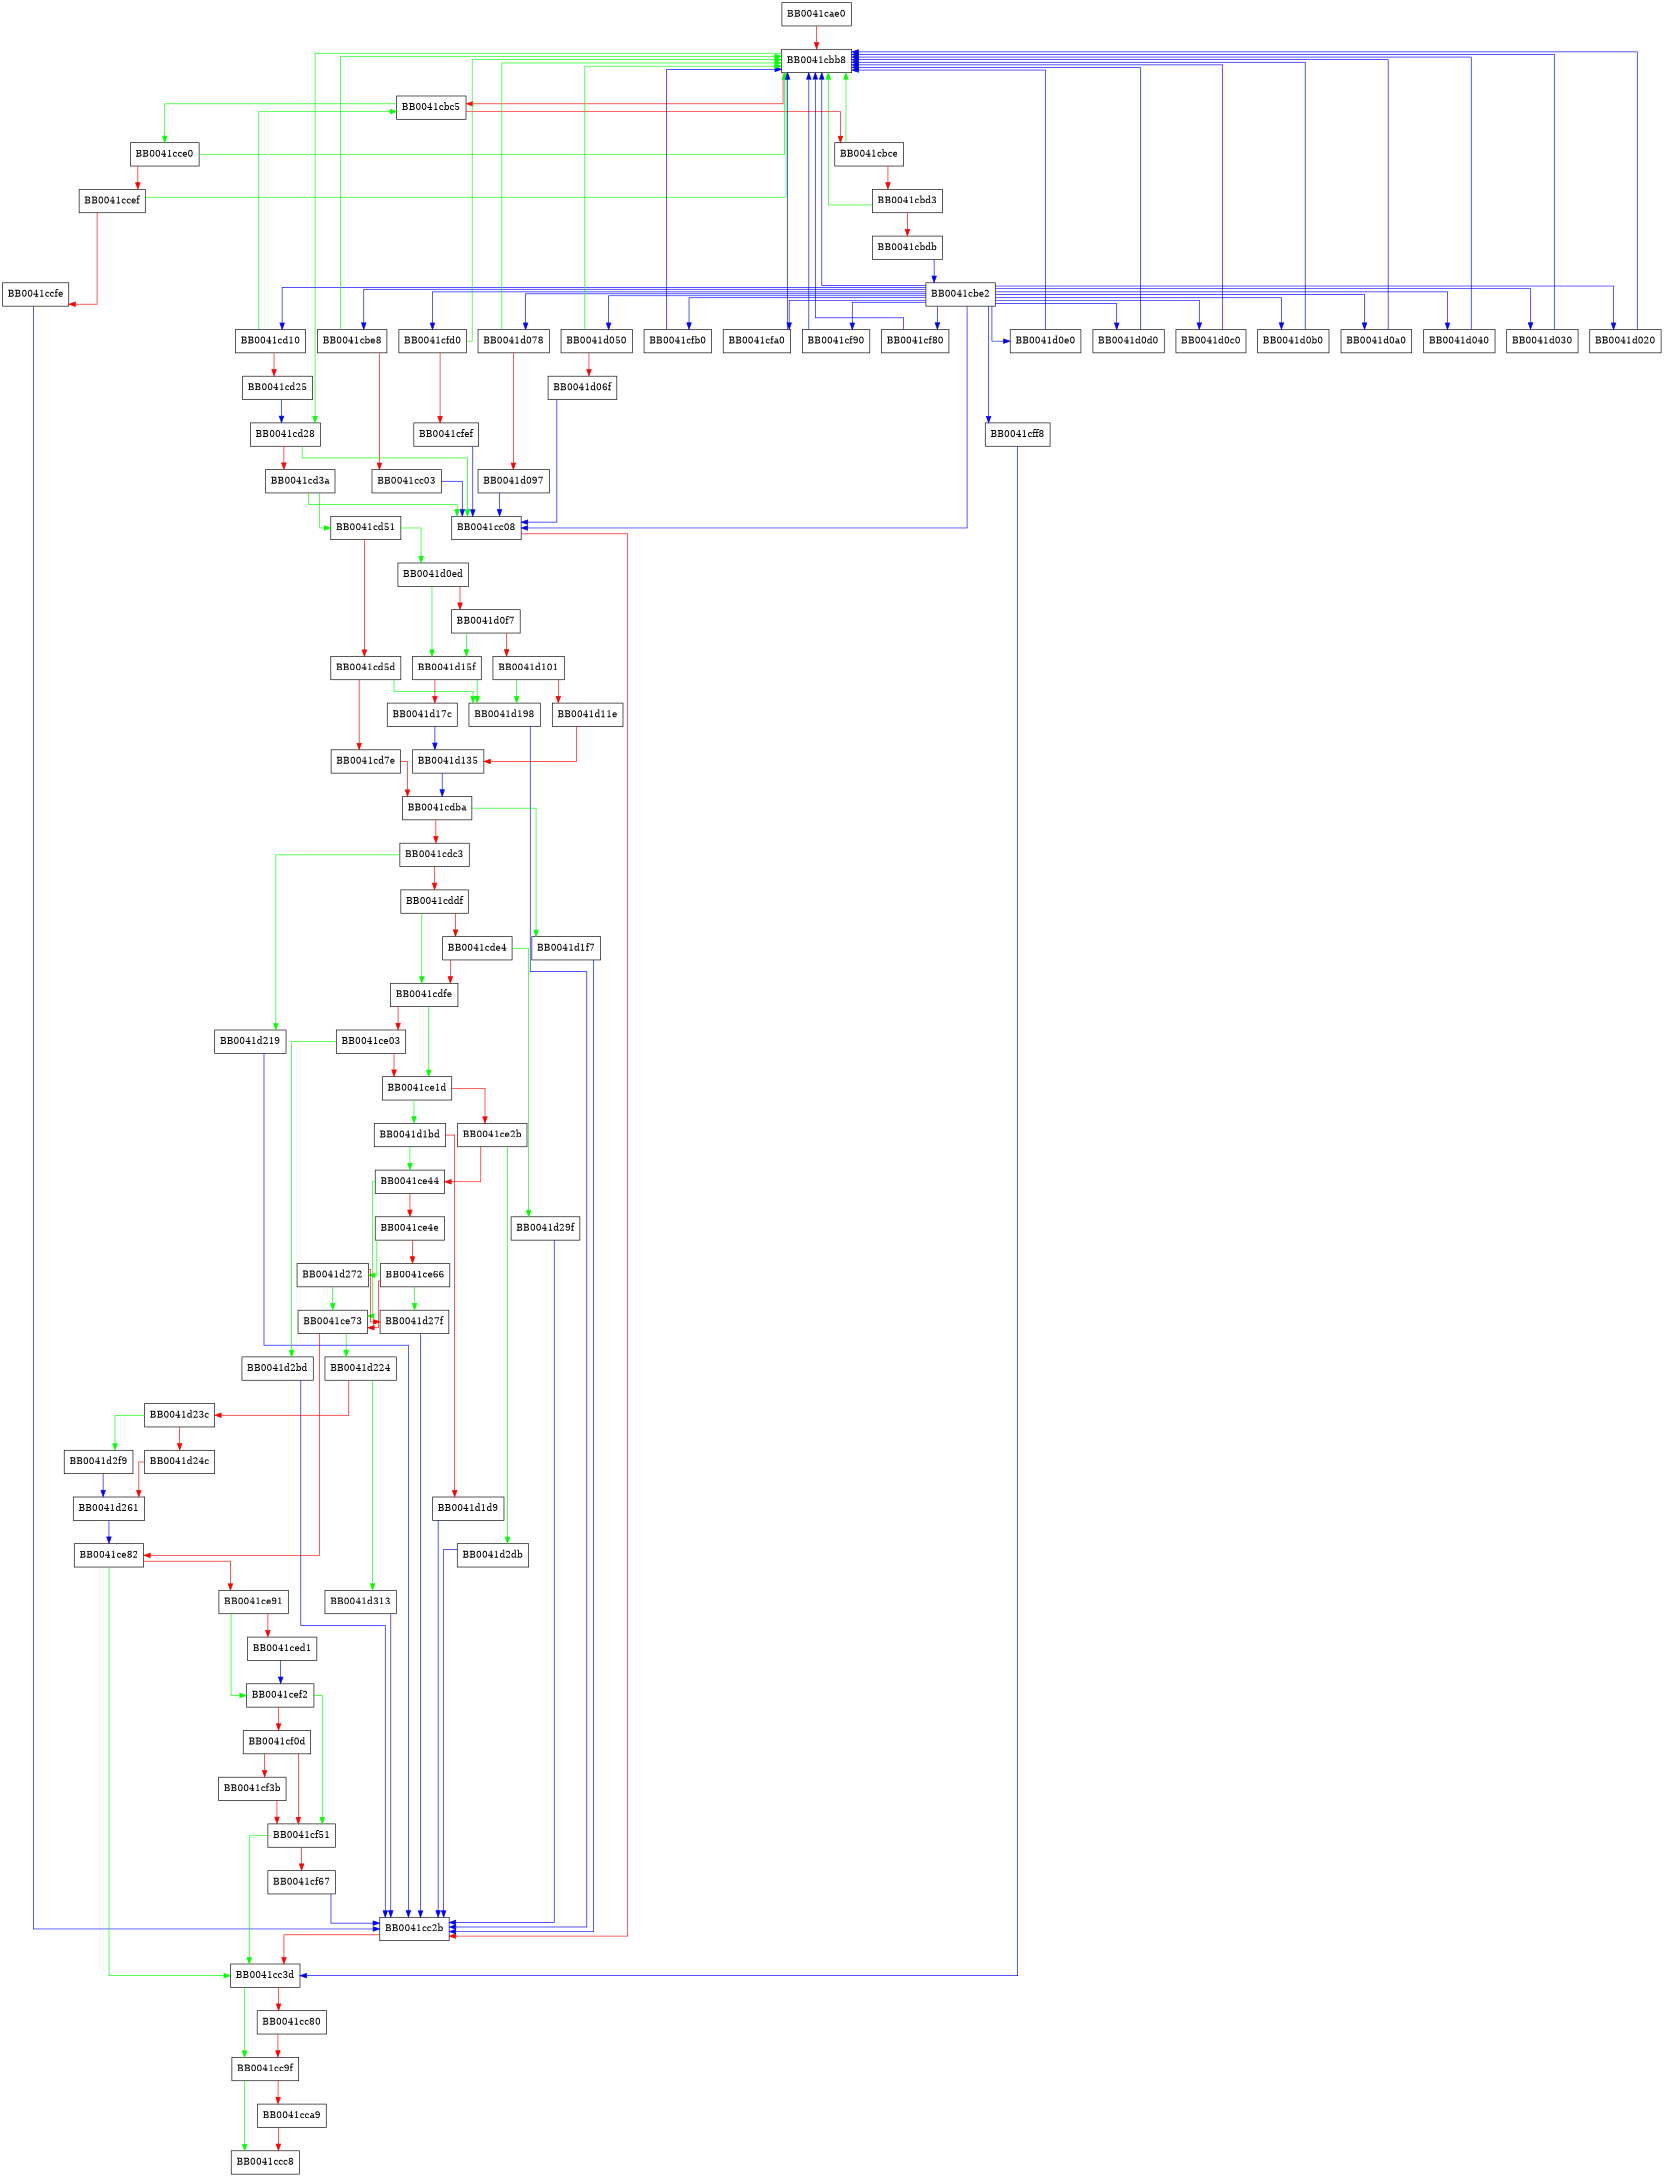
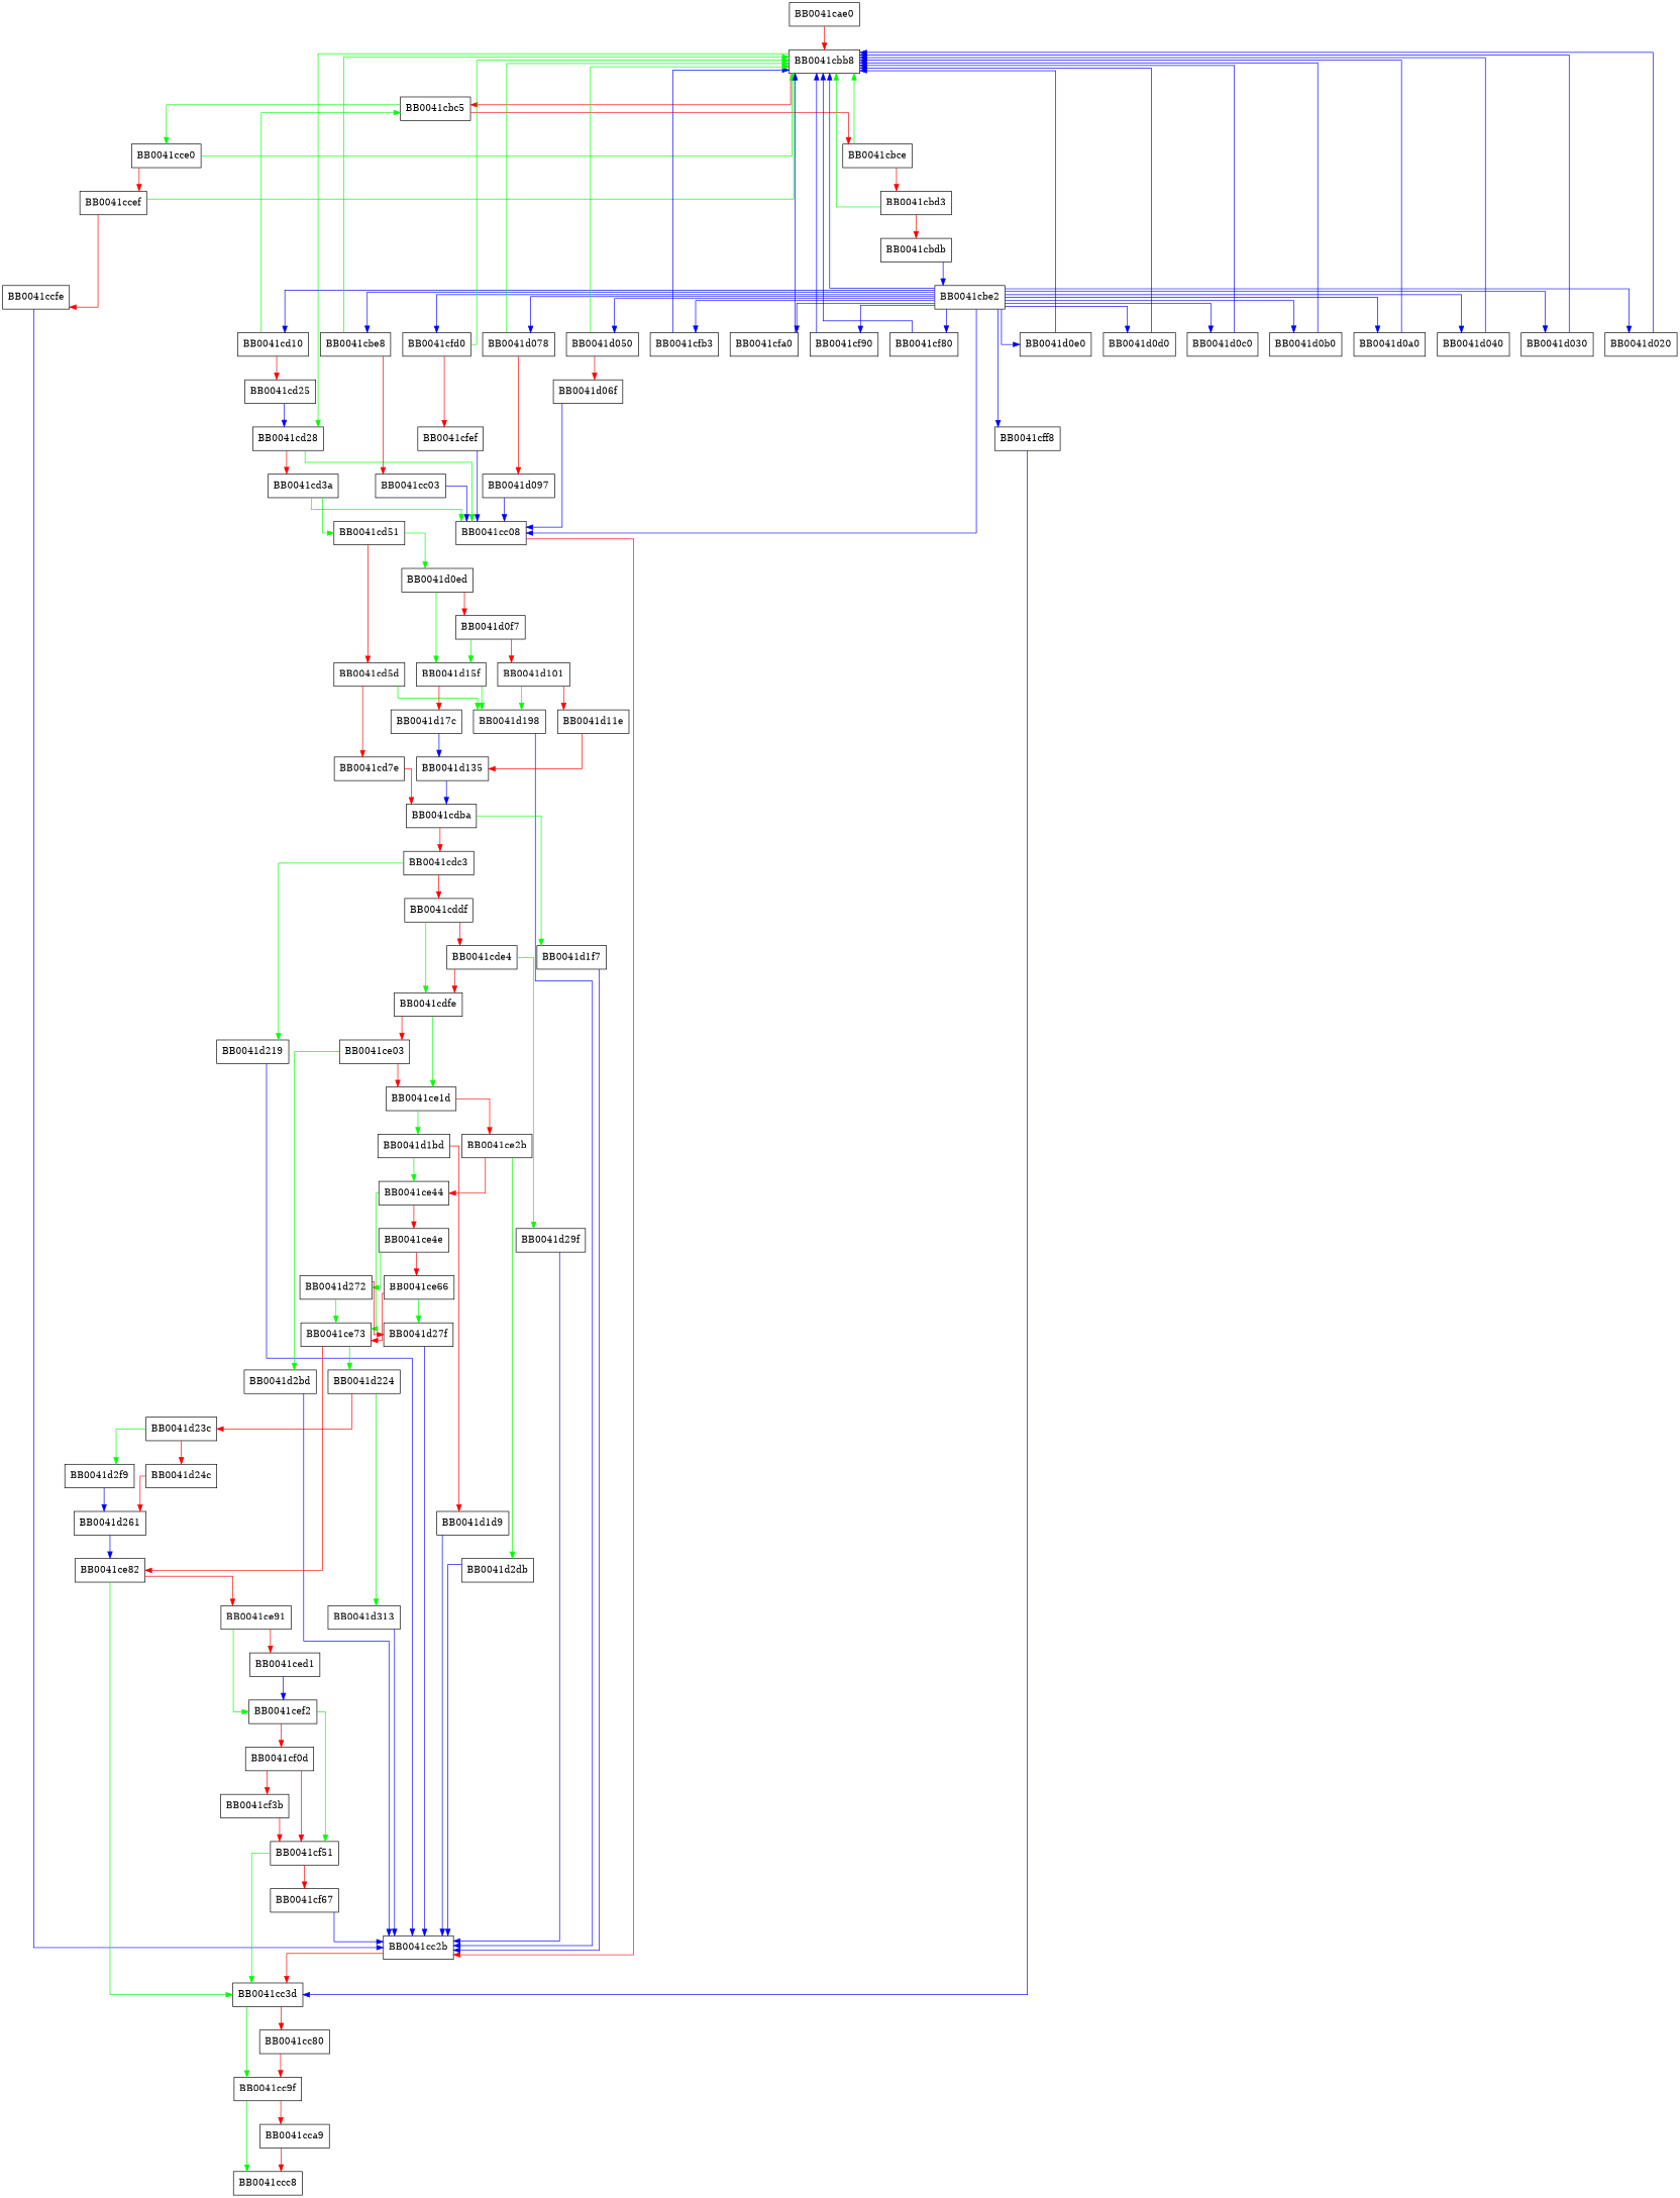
  digraph {
    splines=ortho
    node [shape=box]
    edge [color=blue]
    BB0041cae0
    BB0041cbb8
    BB0041cd28
    BB0041cbc5
    BB0041cc08
    BB0041cd3a
    BB0041cce0
    BB0041cbce
    BB0041cc2b
    BB0041cd51
    BB0041ccef
    BB0041cbd3
    BB0041ccfe
    BB0041cbdb
    BB0041cbe2
    BB0041cff8
    BB0041cbe8
    BB0041cfd0
-   BB0041cfb0
+   BB0041cfb0 [label=BB0041cfb3]
    BB0041cfa0
    BB0041cf90
    BB0041cf80
    BB0041cd10
    BB0041d0e0
    BB0041d0d0
    BB0041d0c0
    BB0041d0b0
    BB0041d0a0
    BB0041d078
    BB0041d050
    BB0041d040
    BB0041d030
    BB0041d020
    BB0041cc3d
    BB0041cc03
    BB0041cfef
    BB0041cd25
    BB0041d097
    BB0041d06f
    BB0041cc9f
    BB0041cc80
    BB0041ccc8
    BB0041cca9
    BB0041d0ed
    BB0041cd5d
    BB0041d15f
    BB0041d0f7
    BB0041d198
    BB0041cd7e
    BB0041d17c
    BB0041d101
    BB0041cdba
    BB0041d1f7
    BB0041cdc3
    BB0041d219
    BB0041cddf
    BB0041cdfe
    BB0041cde4
    BB0041ce1d
    BB0041ce03
    BB0041d29f
    BB0041d1bd
    BB0041ce2b
    BB0041d2bd
    BB0041ce44
    BB0041d1d9
    BB0041d2db
    BB0041ce73
    BB0041ce4e
    BB0041d224
    BB0041ce82
    BB0041d272
    BB0041ce66
    BB0041d313
    BB0041d23c
    BB0041ce91
    BB0041d27f
    BB0041d2f9
    BB0041d24c
    BB0041cef2
    BB0041ced1
    BB0041cf51
    BB0041cf0d
    BB0041cf67
    BB0041cf3b
    BB0041d135
    BB0041d11e
    BB0041d261
    BB0041cae0 -> BB0041cbb8 [color=red]
    BB0041cbb8 -> BB0041cd28 [color=green]
    BB0041cbb8 -> BB0041cbc5 [color=red]
    BB0041cd28 -> BB0041cc08 [color=green]
    BB0041cd28 -> BB0041cd3a [color=red]
    BB0041cbc5 -> BB0041cce0 [color=green]
    BB0041cbc5 -> BB0041cbce [color=red]
    BB0041cc08 -> BB0041cc2b [color=red]
    BB0041cd3a -> BB0041cc08 [color=green]
    BB0041cd3a -> BB0041cd51 [color=green]
    BB0041cce0 -> BB0041cbb8 [color=green]
    BB0041cce0 -> BB0041ccef [color=red]
    BB0041cbce -> BB0041cbb8 [color=green]
    BB0041cbce -> BB0041cbd3 [color=red]
    BB0041cc2b -> BB0041cc3d [color=red]
    BB0041cd51 -> BB0041d0ed [color=green]
    BB0041cd51 -> BB0041cd5d [color=red]
    BB0041ccef -> BB0041cbb8 [color=green]
    BB0041ccef -> BB0041ccfe [color=red]
    BB0041cbd3 -> BB0041cbb8 [color=green]
    BB0041cbd3 -> BB0041cbdb [color=red]
    BB0041ccfe -> BB0041cc2b
    BB0041cbdb -> BB0041cbe2
    BB0041cbe2 -> BB0041cbb8
    BB0041cbe2 -> BB0041cc08
    BB0041cbe2 -> BB0041cff8
    BB0041cbe2 -> BB0041cbe8
    BB0041cbe2 -> BB0041cfd0
    BB0041cbe2 -> BB0041cfb0
    BB0041cbe2 -> BB0041cfa0
    BB0041cbe2 -> BB0041cf90
    BB0041cbe2 -> BB0041cf80
    BB0041cbe2 -> BB0041cd10
    BB0041cbe2 -> BB0041d0e0
    BB0041cbe2 -> BB0041d0d0
    BB0041cbe2 -> BB0041d0c0
    BB0041cbe2 -> BB0041d0b0
    BB0041cbe2 -> BB0041d0a0
    BB0041cbe2 -> BB0041d078
    BB0041cbe2 -> BB0041d050
    BB0041cbe2 -> BB0041d040
    BB0041cbe2 -> BB0041d030
    BB0041cbe2 -> BB0041d020
    BB0041cff8 -> BB0041cc3d
    BB0041cbe8 -> BB0041cbb8 [color=green]
    BB0041cbe8 -> BB0041cc03 [color=red]
    BB0041cfd0 -> BB0041cbb8 [color=green]
    BB0041cfd0 -> BB0041cfef [color=red]
    BB0041cfb0 -> BB0041cbb8
    BB0041cfa0 -> BB0041cbb8
    BB0041cf90 -> BB0041cbb8
    BB0041cf80 -> BB0041cbb8
    BB0041cd10 -> BB0041cbc5 [color=green]
    BB0041cd10 -> BB0041cd25 [color=red]
    BB0041d0e0 -> BB0041cbb8
    BB0041d0d0 -> BB0041cbb8
    BB0041d0c0 -> BB0041cbb8
    BB0041d0b0 -> BB0041cbb8
    BB0041d0a0 -> BB0041cbb8
    BB0041d078 -> BB0041cbb8 [color=green]
    BB0041d078 -> BB0041d097 [color=red]
    BB0041d050 -> BB0041cbb8 [color=green]
    BB0041d050 -> BB0041d06f [color=red]
    BB0041d040 -> BB0041cbb8
    BB0041d030 -> BB0041cbb8
    BB0041d020 -> BB0041cbb8
    BB0041cc3d -> BB0041cc9f [color=green]
    BB0041cc3d -> BB0041cc80 [color=red]
    BB0041cc03 -> BB0041cc08
    BB0041cfef -> BB0041cc08
    BB0041cd25 -> BB0041cd28
    BB0041d097 -> BB0041cc08
    BB0041d06f -> BB0041cc08
    BB0041cc9f -> BB0041ccc8 [color=green]
    BB0041cc9f -> BB0041cca9 [color=red]
    BB0041cc80 -> BB0041cc9f [color=red]
    BB0041cca9 -> BB0041ccc8 [color=red]
    BB0041d0ed -> BB0041d15f [color=green]
    BB0041d0ed -> BB0041d0f7 [color=red]
    BB0041cd5d -> BB0041d198 [color=green]
    BB0041cd5d -> BB0041cd7e [color=red]
    BB0041d15f -> BB0041d198 [color=green]
    BB0041d15f -> BB0041d17c [color=red]
    BB0041d0f7 -> BB0041d15f [color=green]
    BB0041d0f7 -> BB0041d101 [color=red]
    BB0041d198 -> BB0041cc2b
    BB0041cd7e -> BB0041cdba [color=red]
    BB0041d17c -> BB0041d135
    BB0041d101 -> BB0041d198 [color=green]
    BB0041d101 -> BB0041d11e [color=red]
    BB0041cdba -> BB0041d1f7 [color=green]
    BB0041cdba -> BB0041cdc3 [color=red]
    BB0041d1f7 -> BB0041cc2b
    BB0041cdc3 -> BB0041d219 [color=green]
    BB0041cdc3 -> BB0041cddf [color=red]
    BB0041d219 -> BB0041cc2b
    BB0041cddf -> BB0041cdfe [color=green]
    BB0041cddf -> BB0041cde4 [color=red]
    BB0041cdfe -> BB0041ce1d [color=green]
    BB0041cdfe -> BB0041ce03 [color=red]
    BB0041cde4 -> BB0041cdfe [color=red]
    BB0041cde4 -> BB0041d29f [color=green]
    BB0041ce1d -> BB0041d1bd [color=green]
    BB0041ce1d -> BB0041ce2b [color=red]
    BB0041ce03 -> BB0041ce1d [color=red]
    BB0041ce03 -> BB0041d2bd [color=green]
    BB0041d29f -> BB0041cc2b
    BB0041d1bd -> BB0041ce44 [color=green]
    BB0041d1bd -> BB0041d1d9 [color=red]
    BB0041ce2b -> BB0041ce44 [color=red]
    BB0041ce2b -> BB0041d2db [color=green]
    BB0041d2bd -> BB0041cc2b
    BB0041ce44 -> BB0041ce73 [color=green]
    BB0041ce44 -> BB0041ce4e [color=red]
    BB0041d1d9 -> BB0041cc2b
    BB0041d2db -> BB0041cc2b
    BB0041ce73 -> BB0041d224 [color=green]
    BB0041ce73 -> BB0041ce82 [color=red]
    BB0041ce4e -> BB0041d272 [color=green]
    BB0041ce4e -> BB0041ce66 [color=red]
    BB0041d224 -> BB0041d313 [color=green]
    BB0041d224 -> BB0041d23c [color=red]
    BB0041ce82 -> BB0041cc3d [color=green]
    BB0041ce82 -> BB0041ce91 [color=red]
    BB0041d272 -> BB0041ce73 [color=green]
    BB0041d272 -> BB0041d27f [color=red]
    BB0041ce66 -> BB0041ce73 [color=red]
    BB0041ce66 -> BB0041d27f [color=green]
    BB0041d313 -> BB0041cc2b
    BB0041d23c -> BB0041d2f9 [color=green]
    BB0041d23c -> BB0041d24c [color=red]
    BB0041ce91 -> BB0041cef2 [color=green]
    BB0041ce91 -> BB0041ced1 [color=red]
    BB0041d27f -> BB0041cc2b
    BB0041d2f9 -> BB0041d261
    BB0041d24c -> BB0041d261 [color=red]
    BB0041cef2 -> BB0041cf51 [color=green]
    BB0041cef2 -> BB0041cf0d [color=red]
    BB0041ced1 -> BB0041cef2
    BB0041cf51 -> BB0041cc3d [color=green]
    BB0041cf51 -> BB0041cf67 [color=red]
    BB0041cf0d -> BB0041cf51 [color=red]
    BB0041cf0d -> BB0041cf3b [color=red]
    BB0041cf67 -> BB0041cc2b
    BB0041cf3b -> BB0041cf51 [color=red]
    BB0041d135 -> BB0041cdba
    BB0041d11e -> BB0041d135 [color=red]
    BB0041d261 -> BB0041ce82
  }
